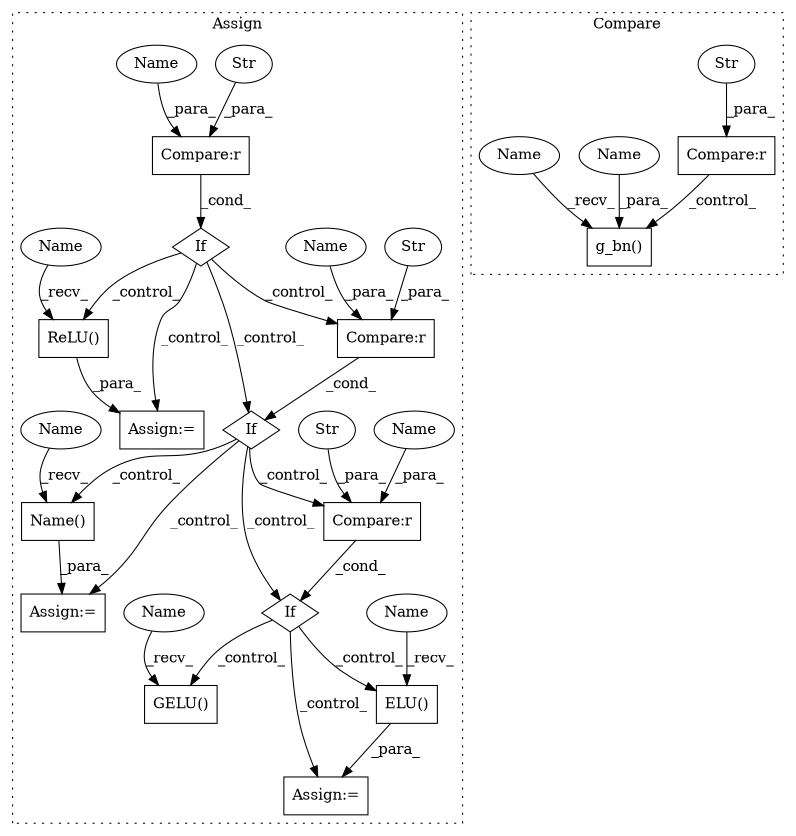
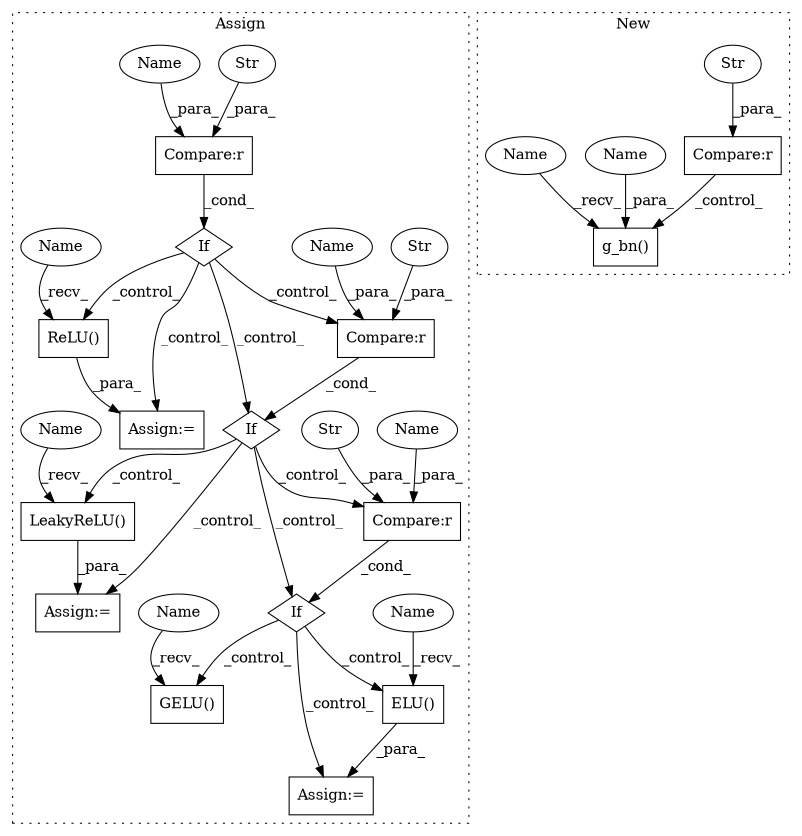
  digraph {
    node [a=87 l=2 s=1479 shape=ellipse]
    n1 [a=75 l=31 label="ELU()" shape=box]
    n2 [a=96 l="3,14" label=If s="1211,1237" shape=diamond]
-   n3 [a=75 l=46 label="Name()" s=1365 shape=box]
+   n3 [a=75 l=46 label="LeakyReLU()" s=1365 shape=box]
    n4 [a=96 l="0,14" label=If s="1304,1333" shape=diamond]
    n5 [a=75 l=9 label="GELU()" s=1579 shape=box]
    n6 [a=96 l="0,14" label=If s="1425,1447" shape=diamond]
    n7 [a=40 l=22 label="Compare:r" s=1425 shape=box]
    n8 [a=66 l=5 label=Str s=1442]
    n9 [a=40 l=29 label="Compare:r" s=1304 shape=box]
    n10 [a=66 l=12 label=Str s=1321]
    n11 [a=40 l=23 label="Compare:r" s=1214 shape=box]
    n12 [a=66 l=6 label=Str s=1231]
    n13 [a=68 l=3 label="Assign:=" s=1266 shape=box]
    n14 [a=68 l=3 label="Assign:=" s=1362 shape=box]
    n15 [a=68 l=3 label="Assign:=" s=1476 shape=box]
    n16 [a=75 l=21 label="ReLU()" s=1269 shape=box]
    n17 [label=Name s=1579]
    n18 [label=Name]
    n19 [label=Name s=1269]
    n20 [label=Name s=1365]
    n21 [l=13 label=Name s=1304]
    n22 [l=13 label=Name s=1214]
    n23 [l=13 label=Name s=1425]
    n24 [a=75 l="13,1" label="g_bn()" s="983,1030" shape=box]
    n25 [a=40 l=24 label="Compare:r" s=833 shape=box]
    n26 [a=66 l=5 label=Str s=852]
    n27 [l=7 label=Name s=1023]
    n28 [l=7 label=Name s=983]
    subgraph cluster_1 {
      label=Assign
      style=dotted
      n1
      n2
      n3
      n4
      n5
      n6
      n7
      n8
      n9
      n10
      n11
      n12
      n13
      n14
      n15
      n16
      n17
      n18
      n19
      n20
      n21
      n22
      n23
    }
    subgraph cluster_2 {
-     label=Compare
+     label=New
      style=dotted
      n24
      n25
      n26
      n27
      n28
    }
    n1 -> n15 [label=_para_]
    n2 -> n4 [label=_control_]
    n2 -> n9 [label=_control_]
    n2 -> n13 [label=_control_]
    n2 -> n16 [label=_control_]
    n3 -> n14 [label=_para_]
    n4 -> n3 [label=_control_]
    n4 -> n6 [label=_control_]
    n4 -> n7 [label=_control_]
    n4 -> n14 [label=_control_]
    n6 -> n1 [label=_control_]
    n6 -> n5 [label=_control_]
    n6 -> n15 [label=_control_]
    n7 -> n6 [label=_cond_]
    n8 -> n7 [label=_para_]
    n9 -> n4 [label=_cond_]
    n10 -> n9 [label=_para_]
    n11 -> n2 [label=_cond_]
    n12 -> n11 [label=_para_]
    n16 -> n13 [label=_para_]
    n17 -> n5 [label=_recv_]
    n18 -> n1 [label=_recv_]
    n19 -> n16 [label=_recv_]
    n20 -> n3 [label=_recv_]
    n21 -> n9 [label=_para_]
    n22 -> n11 [label=_para_]
    n23 -> n7 [label=_para_]
    n25 -> n24 [label=_control_]
    n26 -> n25 [label=_para_]
    n27 -> n24 [label=_para_]
    n28 -> n24 [label=_recv_]
  }
